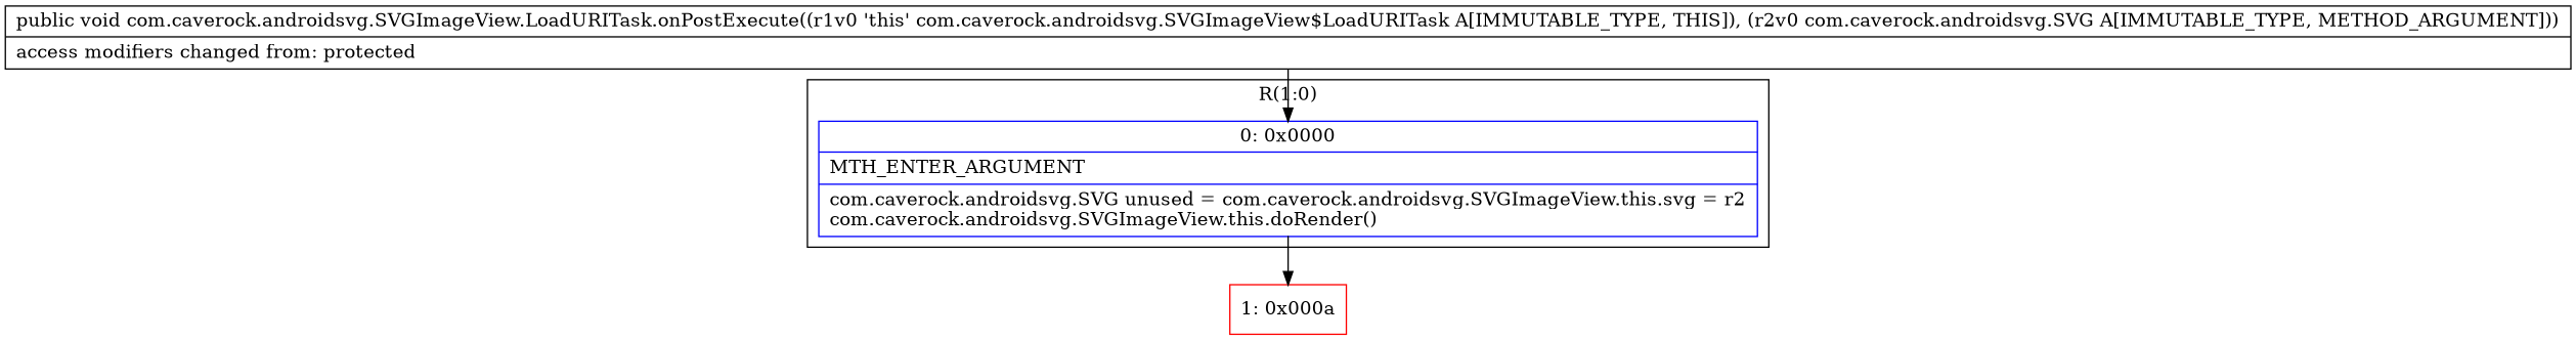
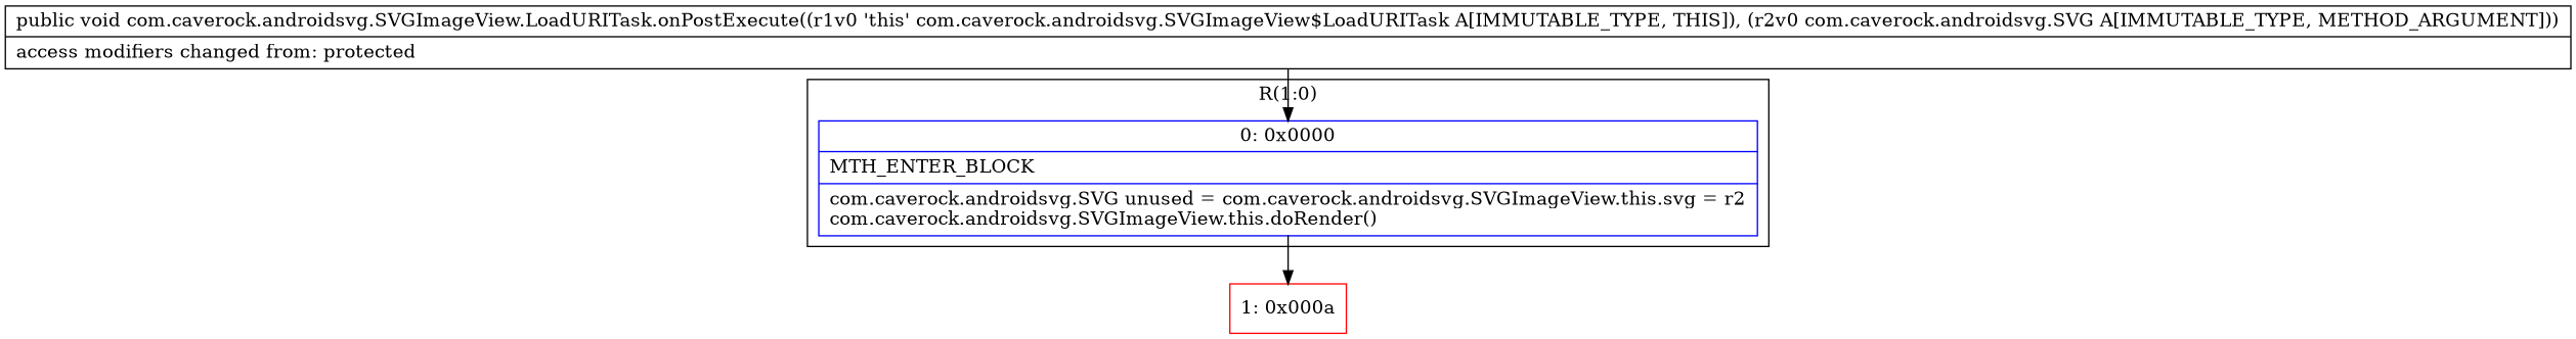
  digraph {
    node [shape=record]
-   n1 [color=blue label="{0\:\ 0x0000|MTH_ENTER_ARGUMENT\l|com.caverock.androidsvg.SVG unused = com.caverock.androidsvg.SVGImageView.this.svg = r2\lcom.caverock.androidsvg.SVGImageView.this.doRender()\l}"]
+   n1 [color=blue label="{0\:\ 0x0000|MTH_ENTER_BLOCK\l|com.caverock.androidsvg.SVG unused = com.caverock.androidsvg.SVGImageView.this.svg = r2\lcom.caverock.androidsvg.SVGImageView.this.doRender()\l}"]
    n2 [color=red label="{1\:\ 0x000a}"]
    n3 [label="{public void com.caverock.androidsvg.SVGImageView.LoadURITask.onPostExecute((r1v0 'this' com.caverock.androidsvg.SVGImageView$LoadURITask A[IMMUTABLE_TYPE, THIS]), (r2v0 com.caverock.androidsvg.SVG A[IMMUTABLE_TYPE, METHOD_ARGUMENT]))  | access modifiers changed from: protected\l}"]
    subgraph cluster_1 {
      label="R(1:0)"
      n1
    }
    n1 -> n2
    n3 -> n1
  }
